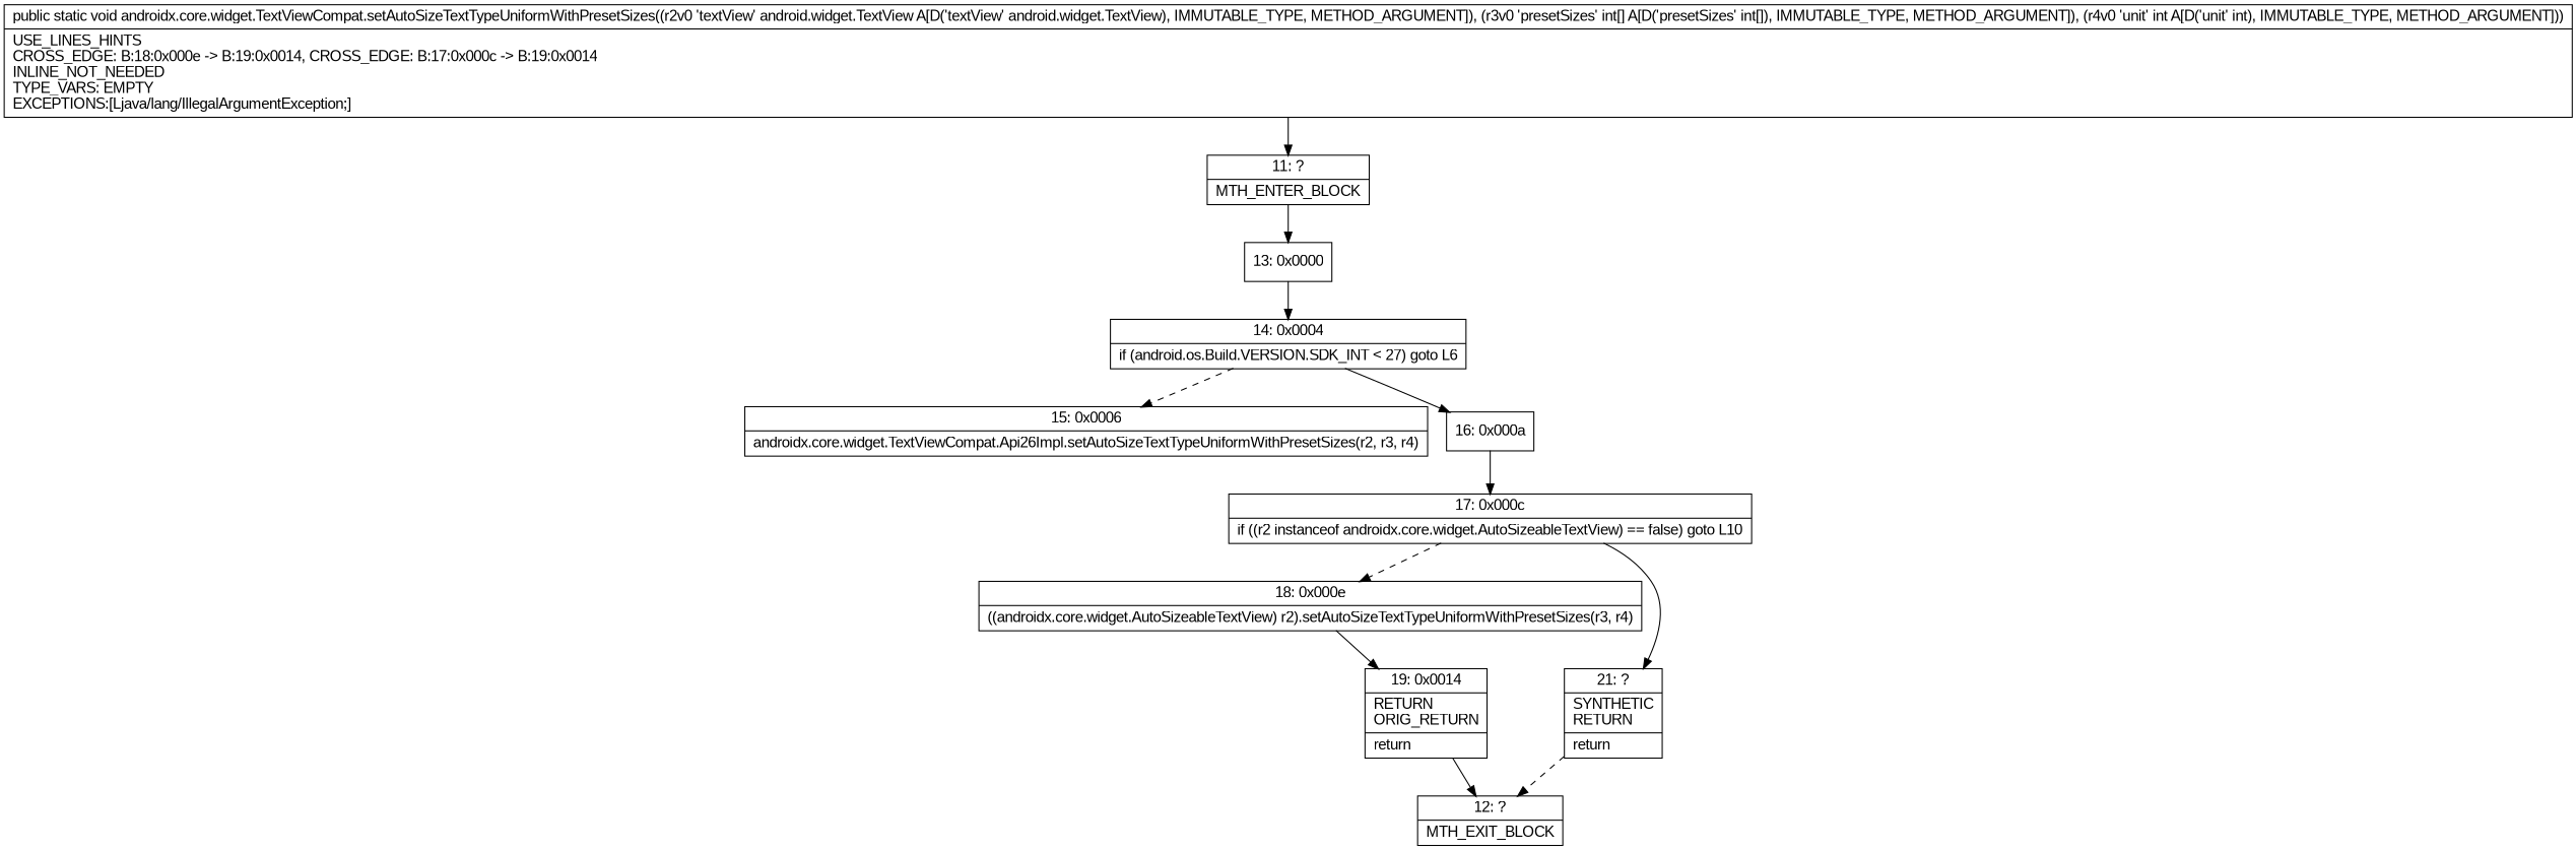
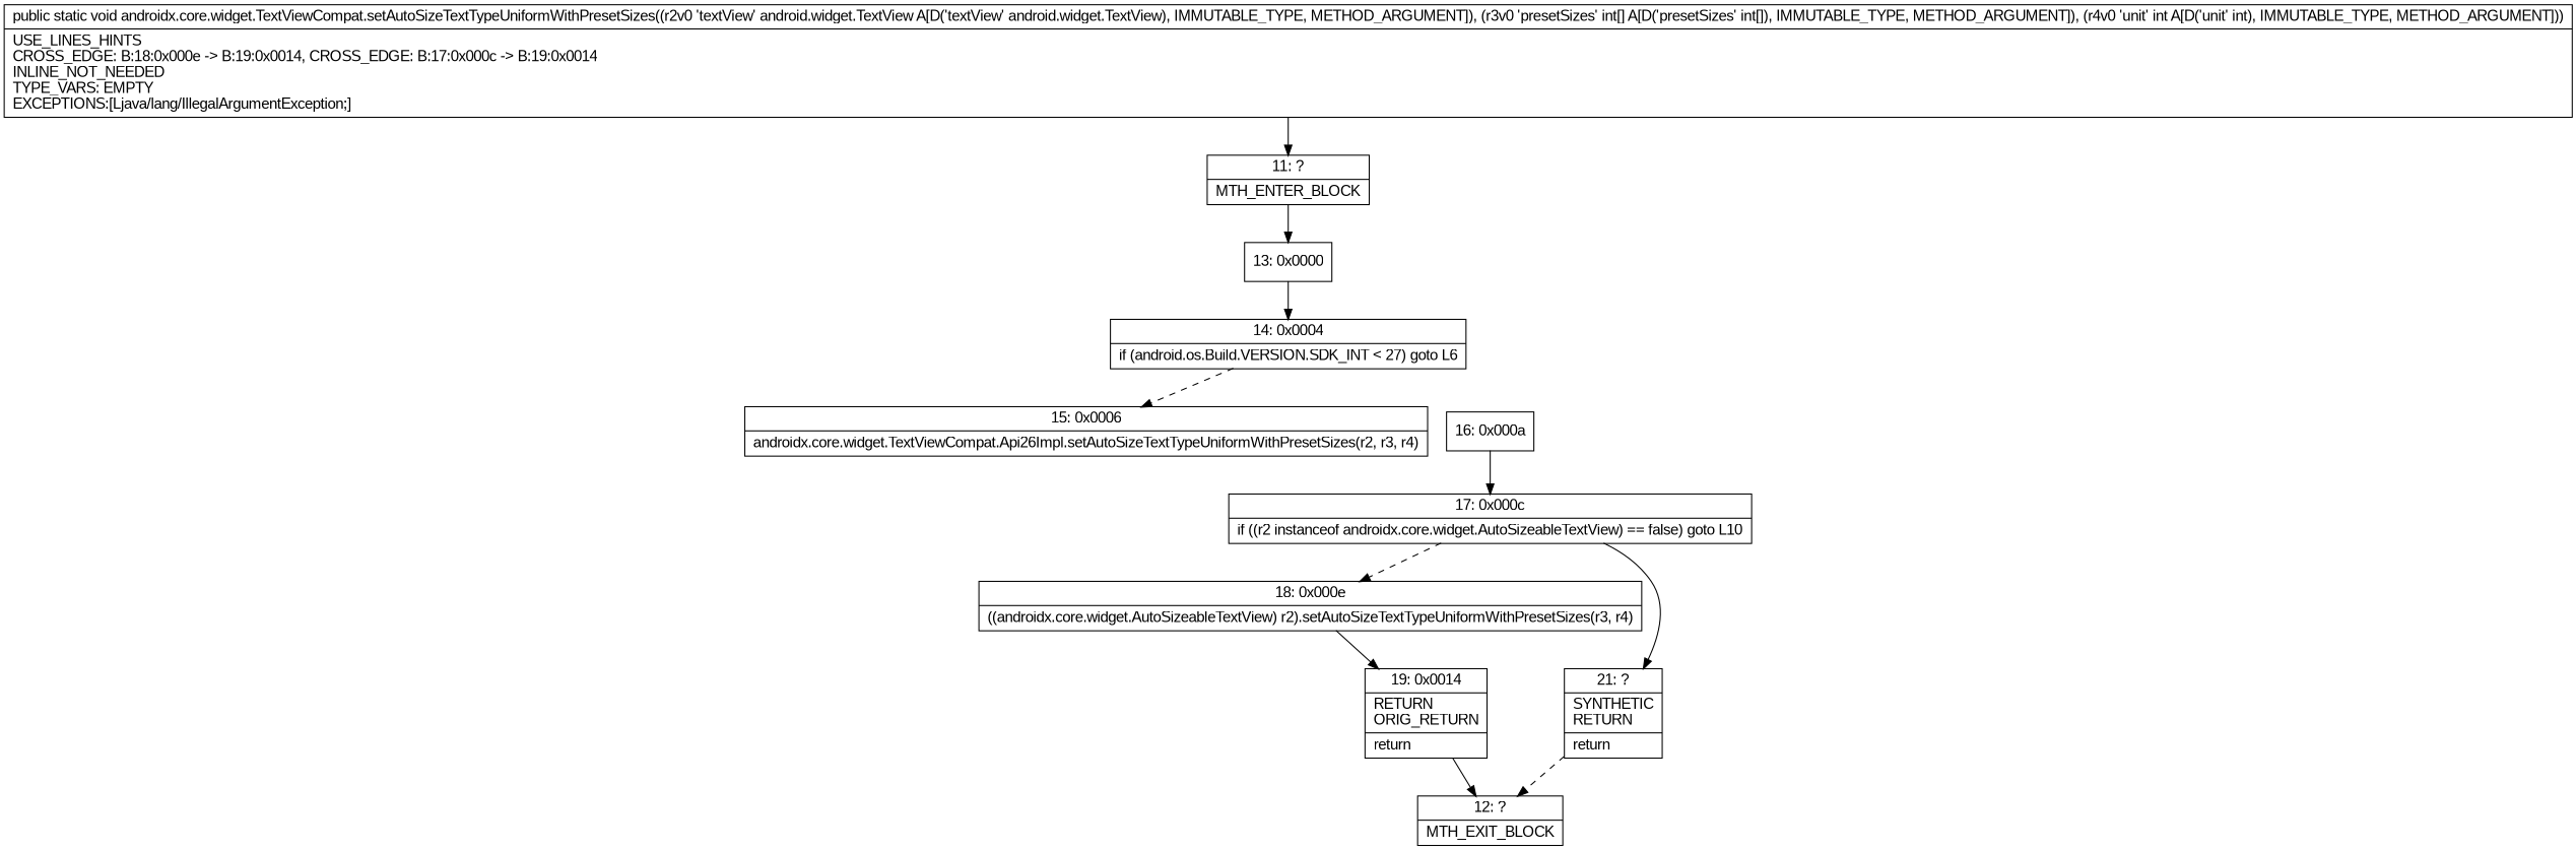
  digraph {
    fontname="Liberation Sans"
    node [fontname="Liberation Sans" shape=record]
    edge [fontname="Liberation Sans"]
    n1 [label="{11\:\ ?|MTH_ENTER_BLOCK\l}"]
    n2 [label="{13\:\ 0x0000}"]
    n3 [label="{14\:\ 0x0004|if (android.os.Build.VERSION.SDK_INT \< 27) goto L6\l}"]
    n4 [label="{15\:\ 0x0006|androidx.core.widget.TextViewCompat.Api26Impl.setAutoSizeTextTypeUniformWithPresetSizes(r2, r3, r4)\l}"]
    n5 [label="{16\:\ 0x000a}"]
    n6 [label="{17\:\ 0x000c|if ((r2 instanceof androidx.core.widget.AutoSizeableTextView) == false) goto L10\l}"]
    n7 [label="{12\:\ ?|MTH_EXIT_BLOCK\l}"]
    n8 [label="{18\:\ 0x000e|((androidx.core.widget.AutoSizeableTextView) r2).setAutoSizeTextTypeUniformWithPresetSizes(r3, r4)\l}"]
    n9 [label="{21\:\ ?|SYNTHETIC\lRETURN\l|return\l}"]
    n10 [label="{19\:\ 0x0014|RETURN\lORIG_RETURN\l|return\l}"]
    n11 [label="{public static void androidx.core.widget.TextViewCompat.setAutoSizeTextTypeUniformWithPresetSizes((r2v0 'textView' android.widget.TextView A[D('textView' android.widget.TextView), IMMUTABLE_TYPE, METHOD_ARGUMENT]), (r3v0 'presetSizes' int[] A[D('presetSizes' int[]), IMMUTABLE_TYPE, METHOD_ARGUMENT]), (r4v0 'unit' int A[D('unit' int), IMMUTABLE_TYPE, METHOD_ARGUMENT]))  | USE_LINES_HINTS\lCROSS_EDGE: B:18:0x000e \-\> B:19:0x0014, CROSS_EDGE: B:17:0x000c \-\> B:19:0x0014\lINLINE_NOT_NEEDED\lTYPE_VARS: EMPTY\lEXCEPTIONS:[Ljava\/lang\/IllegalArgumentException;]\l}"]
    n1 -> n2
    n2 -> n3
    n3 -> n4 [style=dashed]
-   n3 -> n5
    n5 -> n6
    n6 -> n8 [style=dashed]
    n6 -> n9
    n8 -> n10
    n9 -> n7 [style=dashed]
    n10 -> n7
    n11 -> n1
  }
